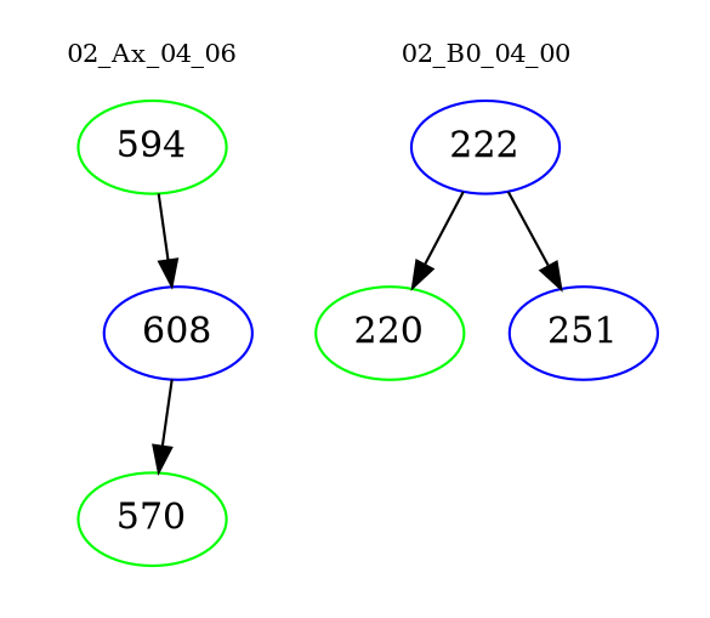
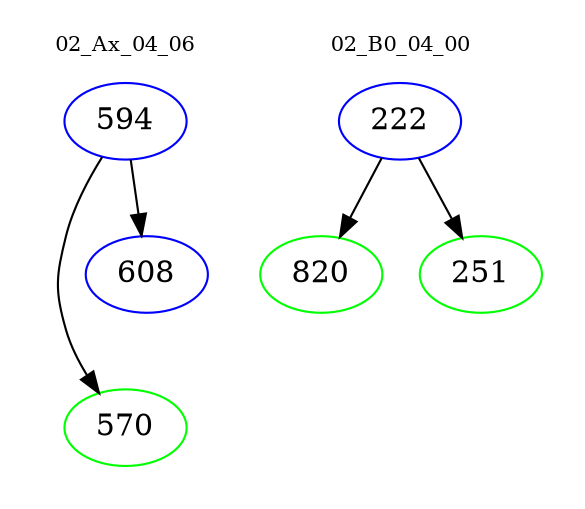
  digraph {
    node [color=blue]
    edge [color=black]
-   n1 [color=green label=594]
+   n1 [label=594]
    n2 [color=green label=570]
    n3 [label=608]
    n4 [label=222]
-   n5 [color=green label=220]
-   n6 [label=251]
+   n5 [color=green label=820]
+   n6 [color=green label=251]
    subgraph cluster_1 {
      color=white
      fontsize=10
      label="02_Ax_04_06"
      n1
      n2
      n3
    }
    subgraph cluster_2 {
      color=white
      fontsize=10
      label="02_B0_04_00"
      n4
      n5
      n6
    }
-   n3 -> n2
+   n1 -> n2
    n1 -> n3
    n4 -> n5
    n4 -> n6
  }
